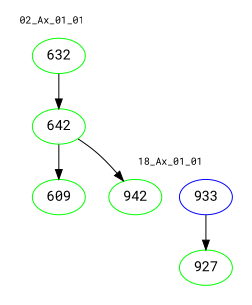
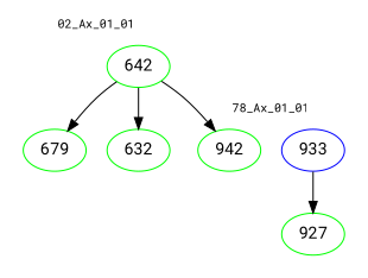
  digraph {
    fontname="Roboto Mono"
    node [color=green fontname="Roboto Mono"]
    edge [color=black fontname="Roboto Mono"]
    n1 [label=642]
-   n2 [label=609]
+   n2 [label=679]
    n3 [label=632]
    n4 [color=blue label=933]
    n5 [label=927]
    n6 [label=942]
    subgraph cluster_1 {
      color=white
      fontsize=10
      label="02_Ax_01_01"
      n1
      n2
      n3
    }
    subgraph cluster_2 {
      color=white
      fontsize=10
-     label="18_Ax_01_01"
+     label="78_Ax_01_01"
      n4
      n5
      n6
    }
    n1 -> n2
-   n3 -> n1
+   n1 -> n3
    n1 -> n6
    n4 -> n5
  }
